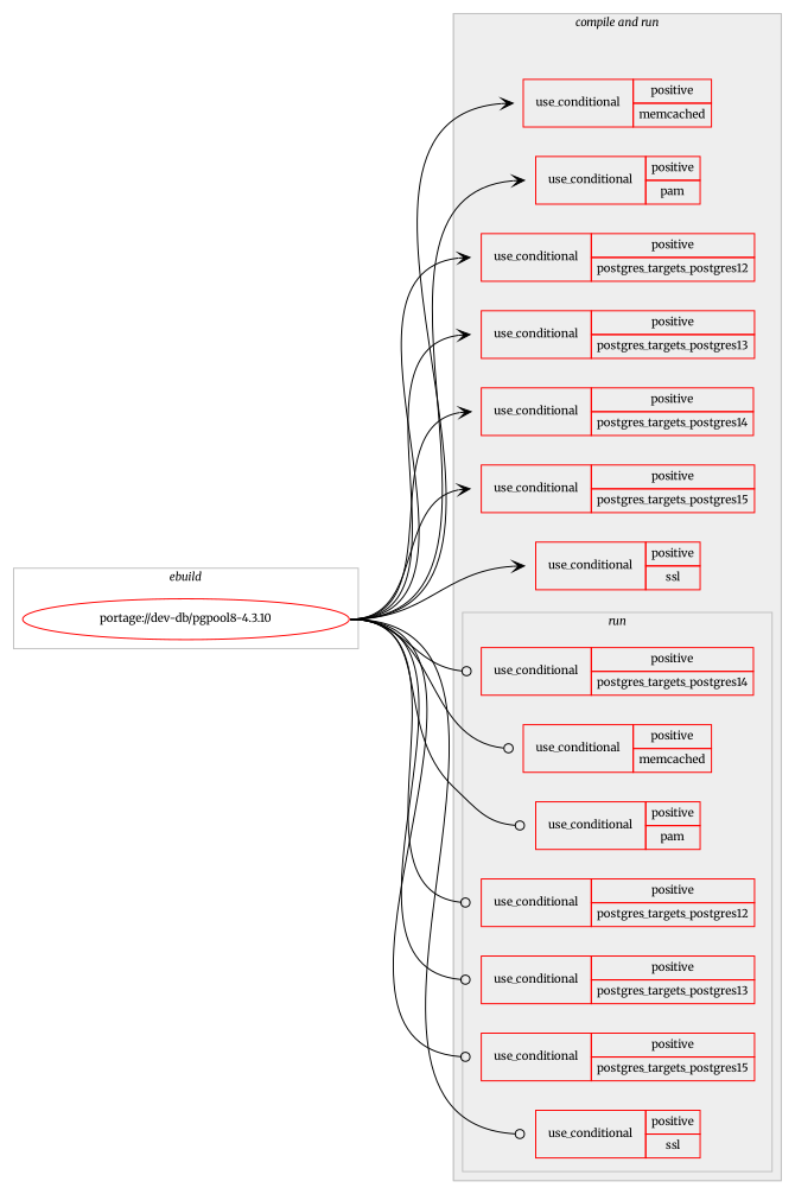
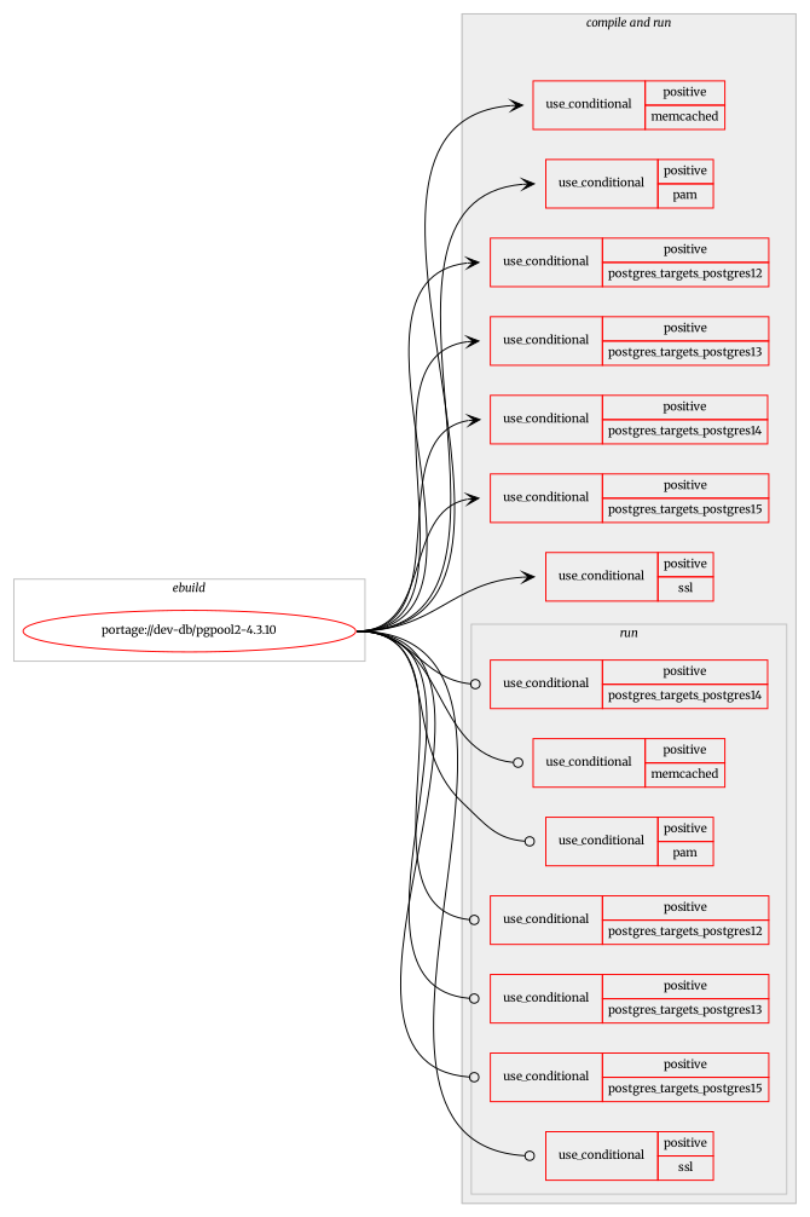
  digraph {
    compound=true
    concentrate=true
    fontname=Merriweather
    fontsize=10
    newrank=true
    rankdir=LR
    ranksep=1.5
    node [color=red fontname=Merriweather fontsize=10 shape=none]
    edge [arrowhead=vee headport=w style=solid tailport=e weight=20 fontname=Merriweather]
-   n1 [label="portage://dev-db/pgpool8-4.3.10" width=4 shape=""]
+   n1 [label="portage://dev-db/pgpool2-4.3.10" width=4 shape=""]
    n2 [label=<<TABLE BORDER="0" CELLBORDER="1" CELLSPACING="0" CELLPADDING="4"><TR><TD ROWSPAN="3" CELLPADDING="10">use_conditional</TD></TR><TR><TD>positive</TD></TR><TR><TD>memcached</TD></TR></TABLE>>]
    n3 [label=<<TABLE BORDER="0" CELLBORDER="1" CELLSPACING="0" CELLPADDING="4"><TR><TD ROWSPAN="3" CELLPADDING="10">use_conditional</TD></TR><TR><TD>positive</TD></TR><TR><TD>pam</TD></TR></TABLE>>]
    n4 [label=<<TABLE BORDER="0" CELLBORDER="1" CELLSPACING="0" CELLPADDING="4"><TR><TD ROWSPAN="3" CELLPADDING="10">use_conditional</TD></TR><TR><TD>positive</TD></TR><TR><TD>postgres_targets_postgres12</TD></TR></TABLE>>]
    n5 [label=<<TABLE BORDER="0" CELLBORDER="1" CELLSPACING="0" CELLPADDING="4"><TR><TD ROWSPAN="3" CELLPADDING="10">use_conditional</TD></TR><TR><TD>positive</TD></TR><TR><TD>postgres_targets_postgres13</TD></TR></TABLE>>]
    n6 [label=<<TABLE BORDER="0" CELLBORDER="1" CELLSPACING="0" CELLPADDING="4"><TR><TD ROWSPAN="3" CELLPADDING="10">use_conditional</TD></TR><TR><TD>positive</TD></TR><TR><TD>postgres_targets_postgres14</TD></TR></TABLE>>]
    n7 [label=<<TABLE BORDER="0" CELLBORDER="1" CELLSPACING="0" CELLPADDING="4"><TR><TD ROWSPAN="3" CELLPADDING="10">use_conditional</TD></TR><TR><TD>positive</TD></TR><TR><TD>postgres_targets_postgres15</TD></TR></TABLE>>]
    n8 [label=<<TABLE BORDER="0" CELLBORDER="1" CELLSPACING="0" CELLPADDING="4"><TR><TD ROWSPAN="3" CELLPADDING="10">use_conditional</TD></TR><TR><TD>positive</TD></TR><TR><TD>ssl</TD></TR></TABLE>>]
    n9 [label=<<TABLE BORDER="0" CELLBORDER="1" CELLSPACING="0" CELLPADDING="4"><TR><TD ROWSPAN="3" CELLPADDING="10">use_conditional</TD></TR><TR><TD>positive</TD></TR><TR><TD>postgres_targets_postgres14</TD></TR></TABLE>>]
    n10 [label=<<TABLE BORDER="0" CELLBORDER="1" CELLSPACING="0" CELLPADDING="4"><TR><TD ROWSPAN="3" CELLPADDING="10">use_conditional</TD></TR><TR><TD>positive</TD></TR><TR><TD>memcached</TD></TR></TABLE>>]
    n11 [label=<<TABLE BORDER="0" CELLBORDER="1" CELLSPACING="0" CELLPADDING="4"><TR><TD ROWSPAN="3" CELLPADDING="10">use_conditional</TD></TR><TR><TD>positive</TD></TR><TR><TD>pam</TD></TR></TABLE>>]
    n12 [label=<<TABLE BORDER="0" CELLBORDER="1" CELLSPACING="0" CELLPADDING="4"><TR><TD ROWSPAN="3" CELLPADDING="10">use_conditional</TD></TR><TR><TD>positive</TD></TR><TR><TD>postgres_targets_postgres12</TD></TR></TABLE>>]
    n13 [label=<<TABLE BORDER="0" CELLBORDER="1" CELLSPACING="0" CELLPADDING="4"><TR><TD ROWSPAN="3" CELLPADDING="10">use_conditional</TD></TR><TR><TD>positive</TD></TR><TR><TD>postgres_targets_postgres13</TD></TR></TABLE>>]
    n14 [label=<<TABLE BORDER="0" CELLBORDER="1" CELLSPACING="0" CELLPADDING="4"><TR><TD ROWSPAN="3" CELLPADDING="10">use_conditional</TD></TR><TR><TD>positive</TD></TR><TR><TD>postgres_targets_postgres15</TD></TR></TABLE>>]
    n15 [label=<<TABLE BORDER="0" CELLBORDER="1" CELLSPACING="0" CELLPADDING="4"><TR><TD ROWSPAN="3" CELLPADDING="10">use_conditional</TD></TR><TR><TD>positive</TD></TR><TR><TD>ssl</TD></TR></TABLE>>]
    subgraph cluster_1 {
      color=gray
      label=<<i>ebuild</i>>
      rank=same
      n1
    }
    subgraph cluster_2 {
      color=gray
      label=<<i>dependencies</i>>
      subgraph cluster_3 {
        color=gray
        fillcolor="#eeeeee"
        label=<<i>compile</i>>
        style=filled
        subgraph sub_4 {
          color=gray
          fillcolor="#eeeeee"
          label=<<i>compile</i>>
          style=filled
          n2
        }
        subgraph sub_5 {
          color=gray
          fillcolor="#eeeeee"
          label=<<i>compile</i>>
          style=filled
          n3
        }
        subgraph sub_6 {
          color=gray
          fillcolor="#eeeeee"
          label=<<i>compile</i>>
          style=filled
          n4
        }
        subgraph sub_7 {
          color=gray
          fillcolor="#eeeeee"
          label=<<i>compile</i>>
          style=filled
          n5
        }
        subgraph sub_8 {
          color=gray
          fillcolor="#eeeeee"
          label=<<i>compile</i>>
          style=filled
          n6
        }
        subgraph sub_9 {
          color=gray
          fillcolor="#eeeeee"
          label=<<i>compile</i>>
          style=filled
          n7
        }
        subgraph sub_10 {
          color=gray
          fillcolor="#eeeeee"
          label=<<i>compile</i>>
          style=filled
          n8
        }
      }
      subgraph cluster_11 {
        color=gray
        fillcolor="#eeeeee"
        label=<<i>compile and run</i>>
        style=filled
      }
      subgraph cluster_12 {
        color=gray
        fillcolor="#eeeeee"
        label=<<i>run</i>>
        style=filled
        subgraph sub_13 {
          color=gray
          fillcolor="#eeeeee"
          label=<<i>run</i>>
          style=filled
          n9
        }
        subgraph sub_14 {
          color=gray
          fillcolor="#eeeeee"
          label=<<i>run</i>>
          style=filled
          n10
        }
        subgraph sub_15 {
          color=gray
          fillcolor="#eeeeee"
          label=<<i>run</i>>
          style=filled
          n11
        }
        subgraph sub_16 {
          color=gray
          fillcolor="#eeeeee"
          label=<<i>run</i>>
          style=filled
          n12
        }
        subgraph sub_17 {
          color=gray
          fillcolor="#eeeeee"
          label=<<i>run</i>>
          style=filled
          n13
        }
        subgraph sub_18 {
          color=gray
          fillcolor="#eeeeee"
          label=<<i>run</i>>
          style=filled
          n14
        }
        subgraph sub_19 {
          color=gray
          fillcolor="#eeeeee"
          label=<<i>run</i>>
          style=filled
          n15
        }
      }
    }
    subgraph cluster_20 {
      color=gray
      label=<<i>candidates</i>>
      rank=same
    }
    n1 -> n2
    n1 -> n3
    n1 -> n4
    n1 -> n5
    n1 -> n6
    n1 -> n7
    n1 -> n8
    n1 -> n9 [arrowhead=odot]
    n1 -> n10 [arrowhead=odot]
    n1 -> n11 [arrowhead=odot]
    n1 -> n12 [arrowhead=odot]
    n1 -> n13 [arrowhead=odot]
    n1 -> n14 [arrowhead=odot]
    n1 -> n15 [arrowhead=odot]
  }
